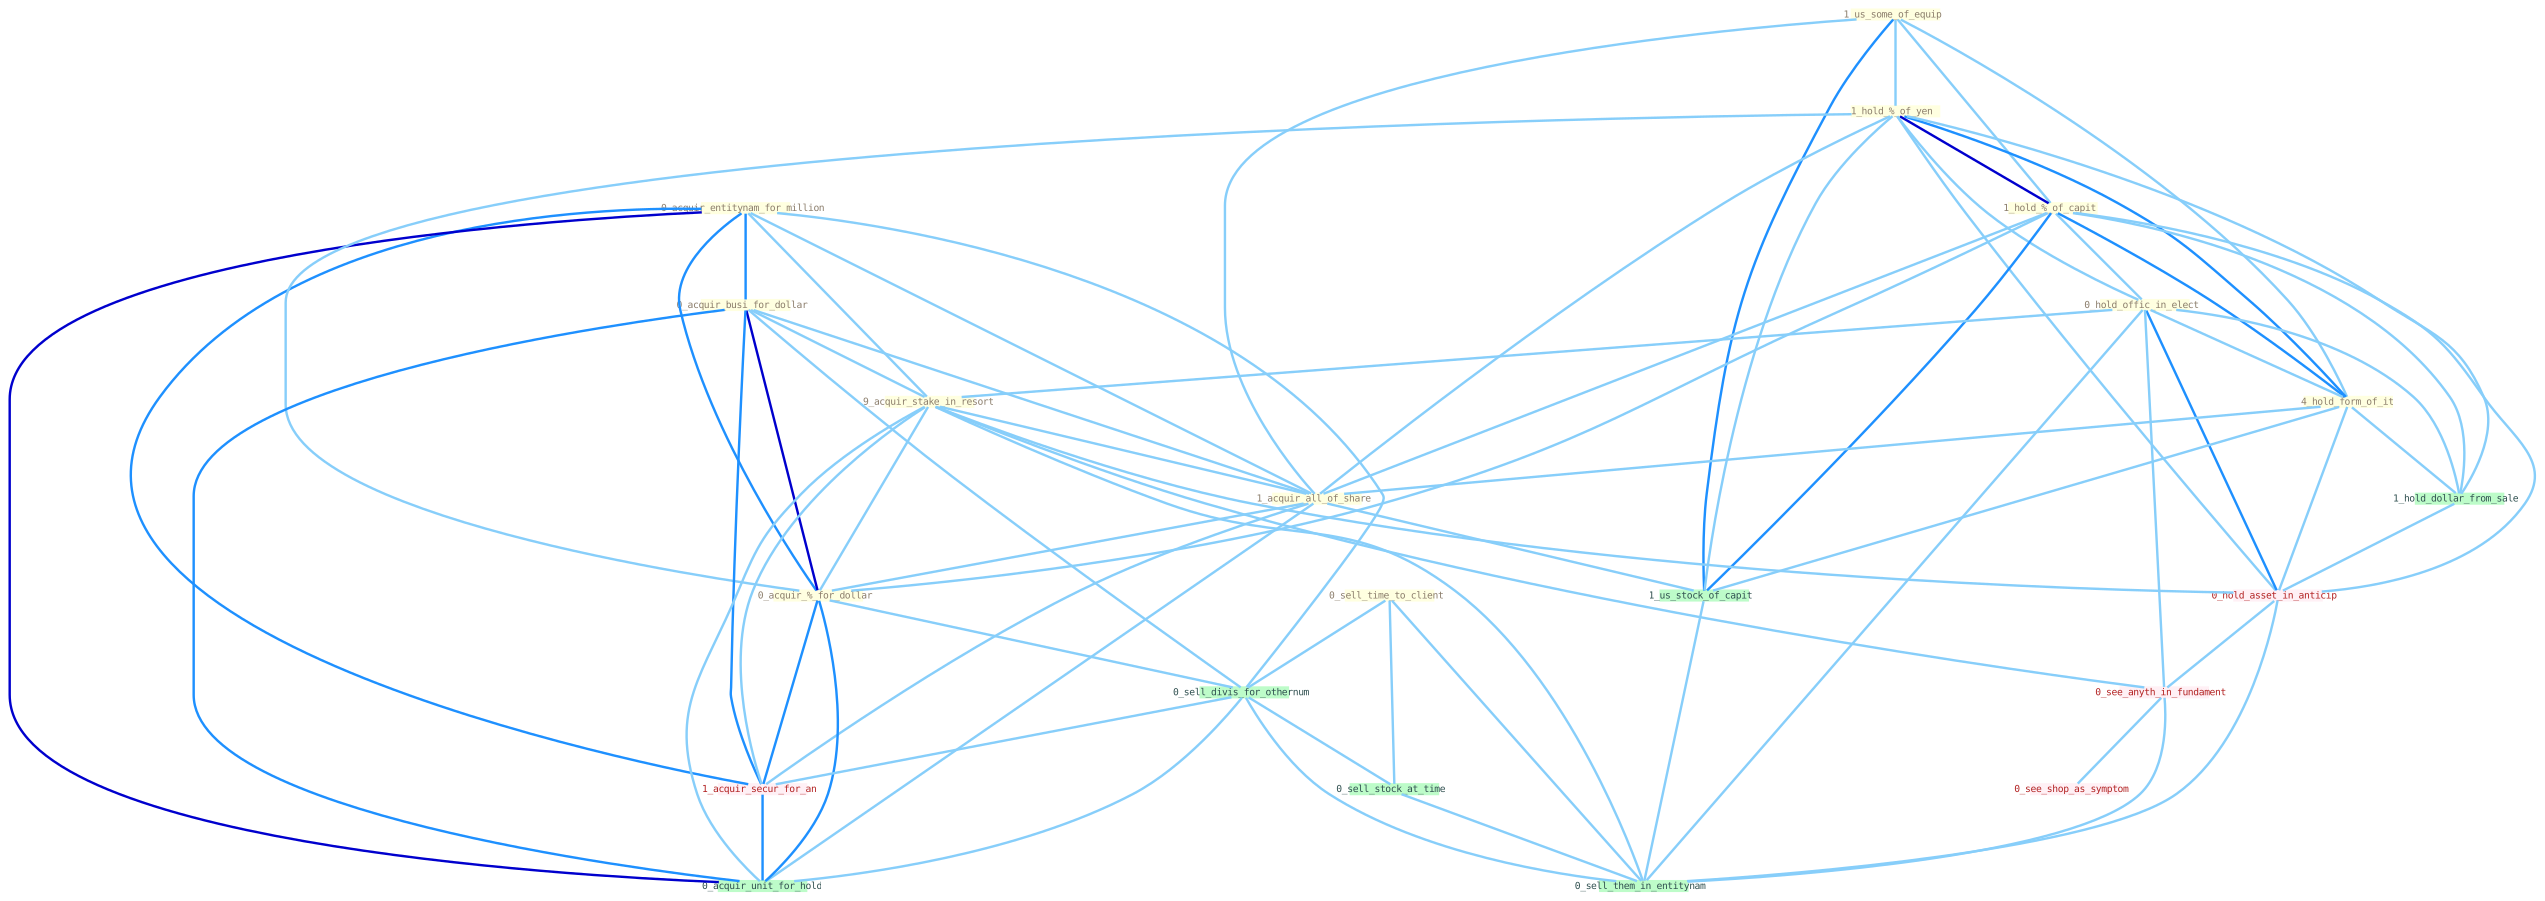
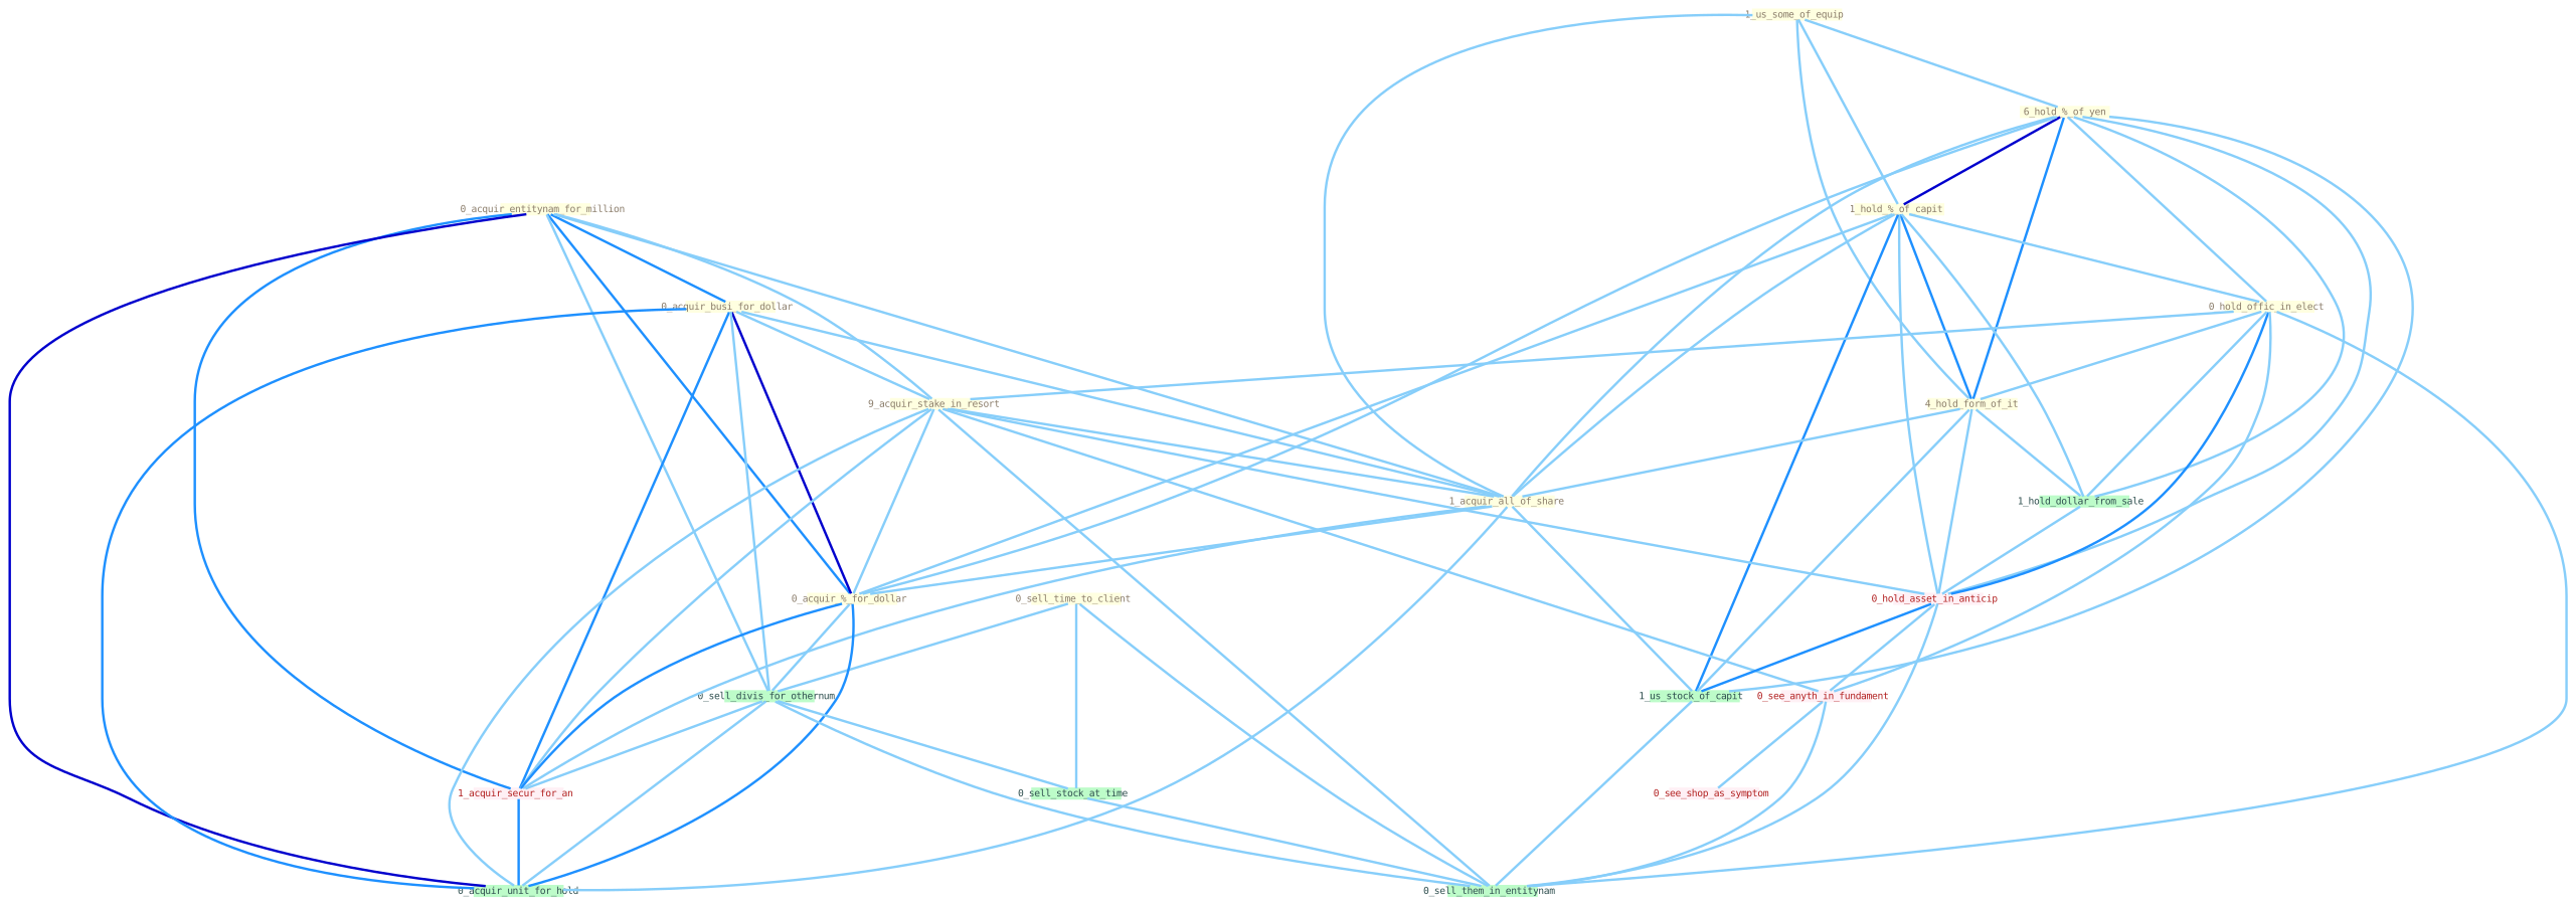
  graph {
    fontname="DejaVu Sans Mono"
    node [color="#ffffe0" fixedsize=true fontcolor="#8b7d6b" fontname="DejaVu Sans Mono" fontsize=4 shape=polygon style=filled]
    edge [color="#87cefa" fontname="DejaVu Sans Mono" w=1]
    "0_acquir_entitynam_for_million " [height=.06 width=.5]
    "1_us_some_of_equip " [height=.06 width=.5]
-   "1_hold_%_of_yen " [height=.06 width=.5]
+   "1_hold_%_of_yen " [height=.06 width=.5 label="6_hold_%_of_yen"]
    "0_acquir_busi_for_dollar " [height=.06 width=.5]
    "1_hold_%_of_capit " [height=.06 width=.5]
    "0_hold_offic_in_elect " [height=.06 width=.5]
    n7 [height=.06 label="4_hold_form_of_it" width=.5]
    n8 [height=.06 label="9_acquir_stake_in_resort" width=.5]
    "0_sell_time_to_client " [height=.06 width=.5]
    "1_acquir_all_of_share " [height=.06 width=.5]
    "0_acquir_%_for_dollar " [height=.06 width=.5]
    "1_acquir_secur_for_an " [color="#fff0f5" fontcolor="#b22222" height=.06 width=.5]
    "0_hold_asset_in_anticip " [color="#fff0f5" fontcolor="#b22222" height=.06 width=.5]
    "0_see_anyth_in_fundament " [color="#fff0f5" fontcolor="#b22222" height=.06 width=.5]
    "0_see_shop_as_symptom " [color="#fff0f5" fontcolor="#b22222" height=.06 width=.5]
    "0_sell_divis_for_othernum " [color="#BDFCC9" fontcolor="#2f4f4f" height=.06 width=.5]
    n17 [color="#BDFCC9" fontcolor="#2f4f4f" height=.06 label="0_acquir_unit_for_hold" width=.5]
    "1_us_stock_of_capit " [color="#BDFCC9" fontcolor="#2f4f4f" height=.06 width=.5]
    "1_hold_dollar_from_sale " [color="#BDFCC9" fontcolor="#2f4f4f" height=.06 width=.5]
    "0_sell_them_in_entitynam " [color="#BDFCC9" fontcolor="#2f4f4f" height=.06 width=.5]
    "0_sell_stock_at_time " [color="#BDFCC9" fontcolor="#2f4f4f" height=.06 width=.5]
    subgraph sub_1 {
      "0_acquir_entitynam_for_million "
      "1_us_some_of_equip "
      "1_hold_%_of_yen "
      "0_acquir_busi_for_dollar "
      "1_hold_%_of_capit "
      "0_hold_offic_in_elect "
      n7
      n8
      "0_sell_time_to_client "
      "1_acquir_all_of_share "
      "0_acquir_%_for_dollar "
    }
    subgraph sub_2 {
      "1_acquir_secur_for_an "
      "0_hold_asset_in_anticip "
      "0_see_anyth_in_fundament "
      "0_see_shop_as_symptom "
    }
    "0_acquir_entitynam_for_million " -- "0_acquir_busi_for_dollar " [color="#1e90ff" w=2]
    "0_acquir_entitynam_for_million " -- n8
    "0_acquir_entitynam_for_million " -- "1_acquir_all_of_share "
    "0_acquir_entitynam_for_million " -- "0_acquir_%_for_dollar " [color="#1e90ff" w=2]
    "0_acquir_entitynam_for_million " -- "1_acquir_secur_for_an " [color="#1e90ff" w=2]
    "0_acquir_entitynam_for_million " -- "0_sell_divis_for_othernum "
    "0_acquir_entitynam_for_million " -- n17 [color="#0000cd" w=3]
    "1_us_some_of_equip " -- "1_hold_%_of_yen "
    "1_us_some_of_equip " -- "1_hold_%_of_capit "
    "1_us_some_of_equip " -- n7
    "1_us_some_of_equip " -- "1_acquir_all_of_share "
-   "1_us_some_of_equip " -- "1_us_stock_of_capit " [color="#1e90ff" w=2]
+   "0_hold_asset_in_anticip " -- "1_us_stock_of_capit " [color="#1e90ff" w=2]
    "1_hold_%_of_yen " -- "1_hold_%_of_capit " [color="#0000cd" w=3]
    "1_hold_%_of_yen " -- "0_hold_offic_in_elect "
    "1_hold_%_of_yen " -- n7 [color="#1e90ff" w=2]
    "1_hold_%_of_yen " -- "1_acquir_all_of_share "
    "1_hold_%_of_yen " -- "0_acquir_%_for_dollar "
    "1_hold_%_of_yen " -- "0_hold_asset_in_anticip "
    "1_hold_%_of_yen " -- "1_us_stock_of_capit "
    "1_hold_%_of_yen " -- "1_hold_dollar_from_sale "
    "0_acquir_busi_for_dollar " -- n8
    "0_acquir_busi_for_dollar " -- "1_acquir_all_of_share "
    "0_acquir_busi_for_dollar " -- "0_acquir_%_for_dollar " [color="#0000cd" w=3]
    "0_acquir_busi_for_dollar " -- "1_acquir_secur_for_an " [color="#1e90ff" w=2]
    "0_acquir_busi_for_dollar " -- "0_sell_divis_for_othernum "
    "0_acquir_busi_for_dollar " -- n17 [color="#1e90ff" w=2]
    "1_hold_%_of_capit " -- "0_hold_offic_in_elect "
    "1_hold_%_of_capit " -- n7 [color="#1e90ff" w=2]
    "1_hold_%_of_capit " -- "1_acquir_all_of_share "
    "1_hold_%_of_capit " -- "0_acquir_%_for_dollar "
    "1_hold_%_of_capit " -- "0_hold_asset_in_anticip "
    "1_hold_%_of_capit " -- "1_us_stock_of_capit " [color="#1e90ff" w=2]
    "1_hold_%_of_capit " -- "1_hold_dollar_from_sale "
    "0_hold_offic_in_elect " -- n7
    "0_hold_offic_in_elect " -- n8
    "0_hold_offic_in_elect " -- "0_hold_asset_in_anticip " [color="#1e90ff" w=2]
    "0_hold_offic_in_elect " -- "0_see_anyth_in_fundament "
    "0_hold_offic_in_elect " -- "1_hold_dollar_from_sale "
    "0_hold_offic_in_elect " -- "0_sell_them_in_entitynam "
    n7 -- "1_acquir_all_of_share "
    n7 -- "0_hold_asset_in_anticip "
    n7 -- "1_us_stock_of_capit "
    n7 -- "1_hold_dollar_from_sale "
    n8 -- "1_acquir_all_of_share "
    n8 -- "0_acquir_%_for_dollar "
    n8 -- "1_acquir_secur_for_an "
    n8 -- "0_hold_asset_in_anticip "
    n8 -- "0_see_anyth_in_fundament "
    n8 -- n17
    n8 -- "0_sell_them_in_entitynam "
    "0_sell_time_to_client " -- "0_sell_divis_for_othernum "
    "0_sell_time_to_client " -- "0_sell_them_in_entitynam "
    "0_sell_time_to_client " -- "0_sell_stock_at_time "
    "1_acquir_all_of_share " -- "0_acquir_%_for_dollar "
    "1_acquir_all_of_share " -- "1_acquir_secur_for_an "
    "1_acquir_all_of_share " -- n17
    "1_acquir_all_of_share " -- "1_us_stock_of_capit "
    "0_acquir_%_for_dollar " -- "1_acquir_secur_for_an " [color="#1e90ff" w=2]
    "0_acquir_%_for_dollar " -- "0_sell_divis_for_othernum "
    "0_acquir_%_for_dollar " -- n17 [color="#1e90ff" w=2]
    "1_acquir_secur_for_an " -- n17 [color="#1e90ff" w=2]
    "0_hold_asset_in_anticip " -- "0_see_anyth_in_fundament "
    "0_hold_asset_in_anticip " -- "0_sell_them_in_entitynam "
    "0_see_anyth_in_fundament " -- "0_see_shop_as_symptom "
    "0_see_anyth_in_fundament " -- "0_sell_them_in_entitynam "
    "0_sell_divis_for_othernum " -- "1_acquir_secur_for_an "
    "0_sell_divis_for_othernum " -- n17
    "0_sell_divis_for_othernum " -- "0_sell_them_in_entitynam "
    "0_sell_divis_for_othernum " -- "0_sell_stock_at_time "
    "1_us_stock_of_capit " -- "0_sell_them_in_entitynam "
    "1_hold_dollar_from_sale " -- "0_hold_asset_in_anticip "
    "0_sell_stock_at_time " -- "0_sell_them_in_entitynam "
  }
